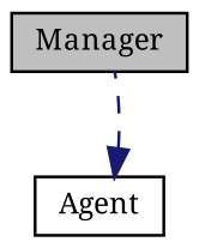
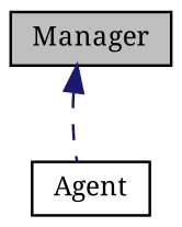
  digraph {
    fontname="Noto Serif"
    node [color=black fontname="Noto Serif" fontsize=10 shape=record style=filled]
    n1 [fillcolor=grey75 fontcolor=black height=0.2 label=Manager width=0.4]
    n2 [fillcolor=white height=0.2 label=Agent width=0.4]
-   n2 -> n1 [color=midnightblue dir=back fontname="Noto Serif" fontsize=10 labelfontname=Helvetica labelfontsize=10 style=dashed]
+   n1 -> n2 [color=midnightblue dir=back fontname="Noto Serif" fontsize=10 labelfontname=Helvetica labelfontsize=10 style=dashed]
  }
